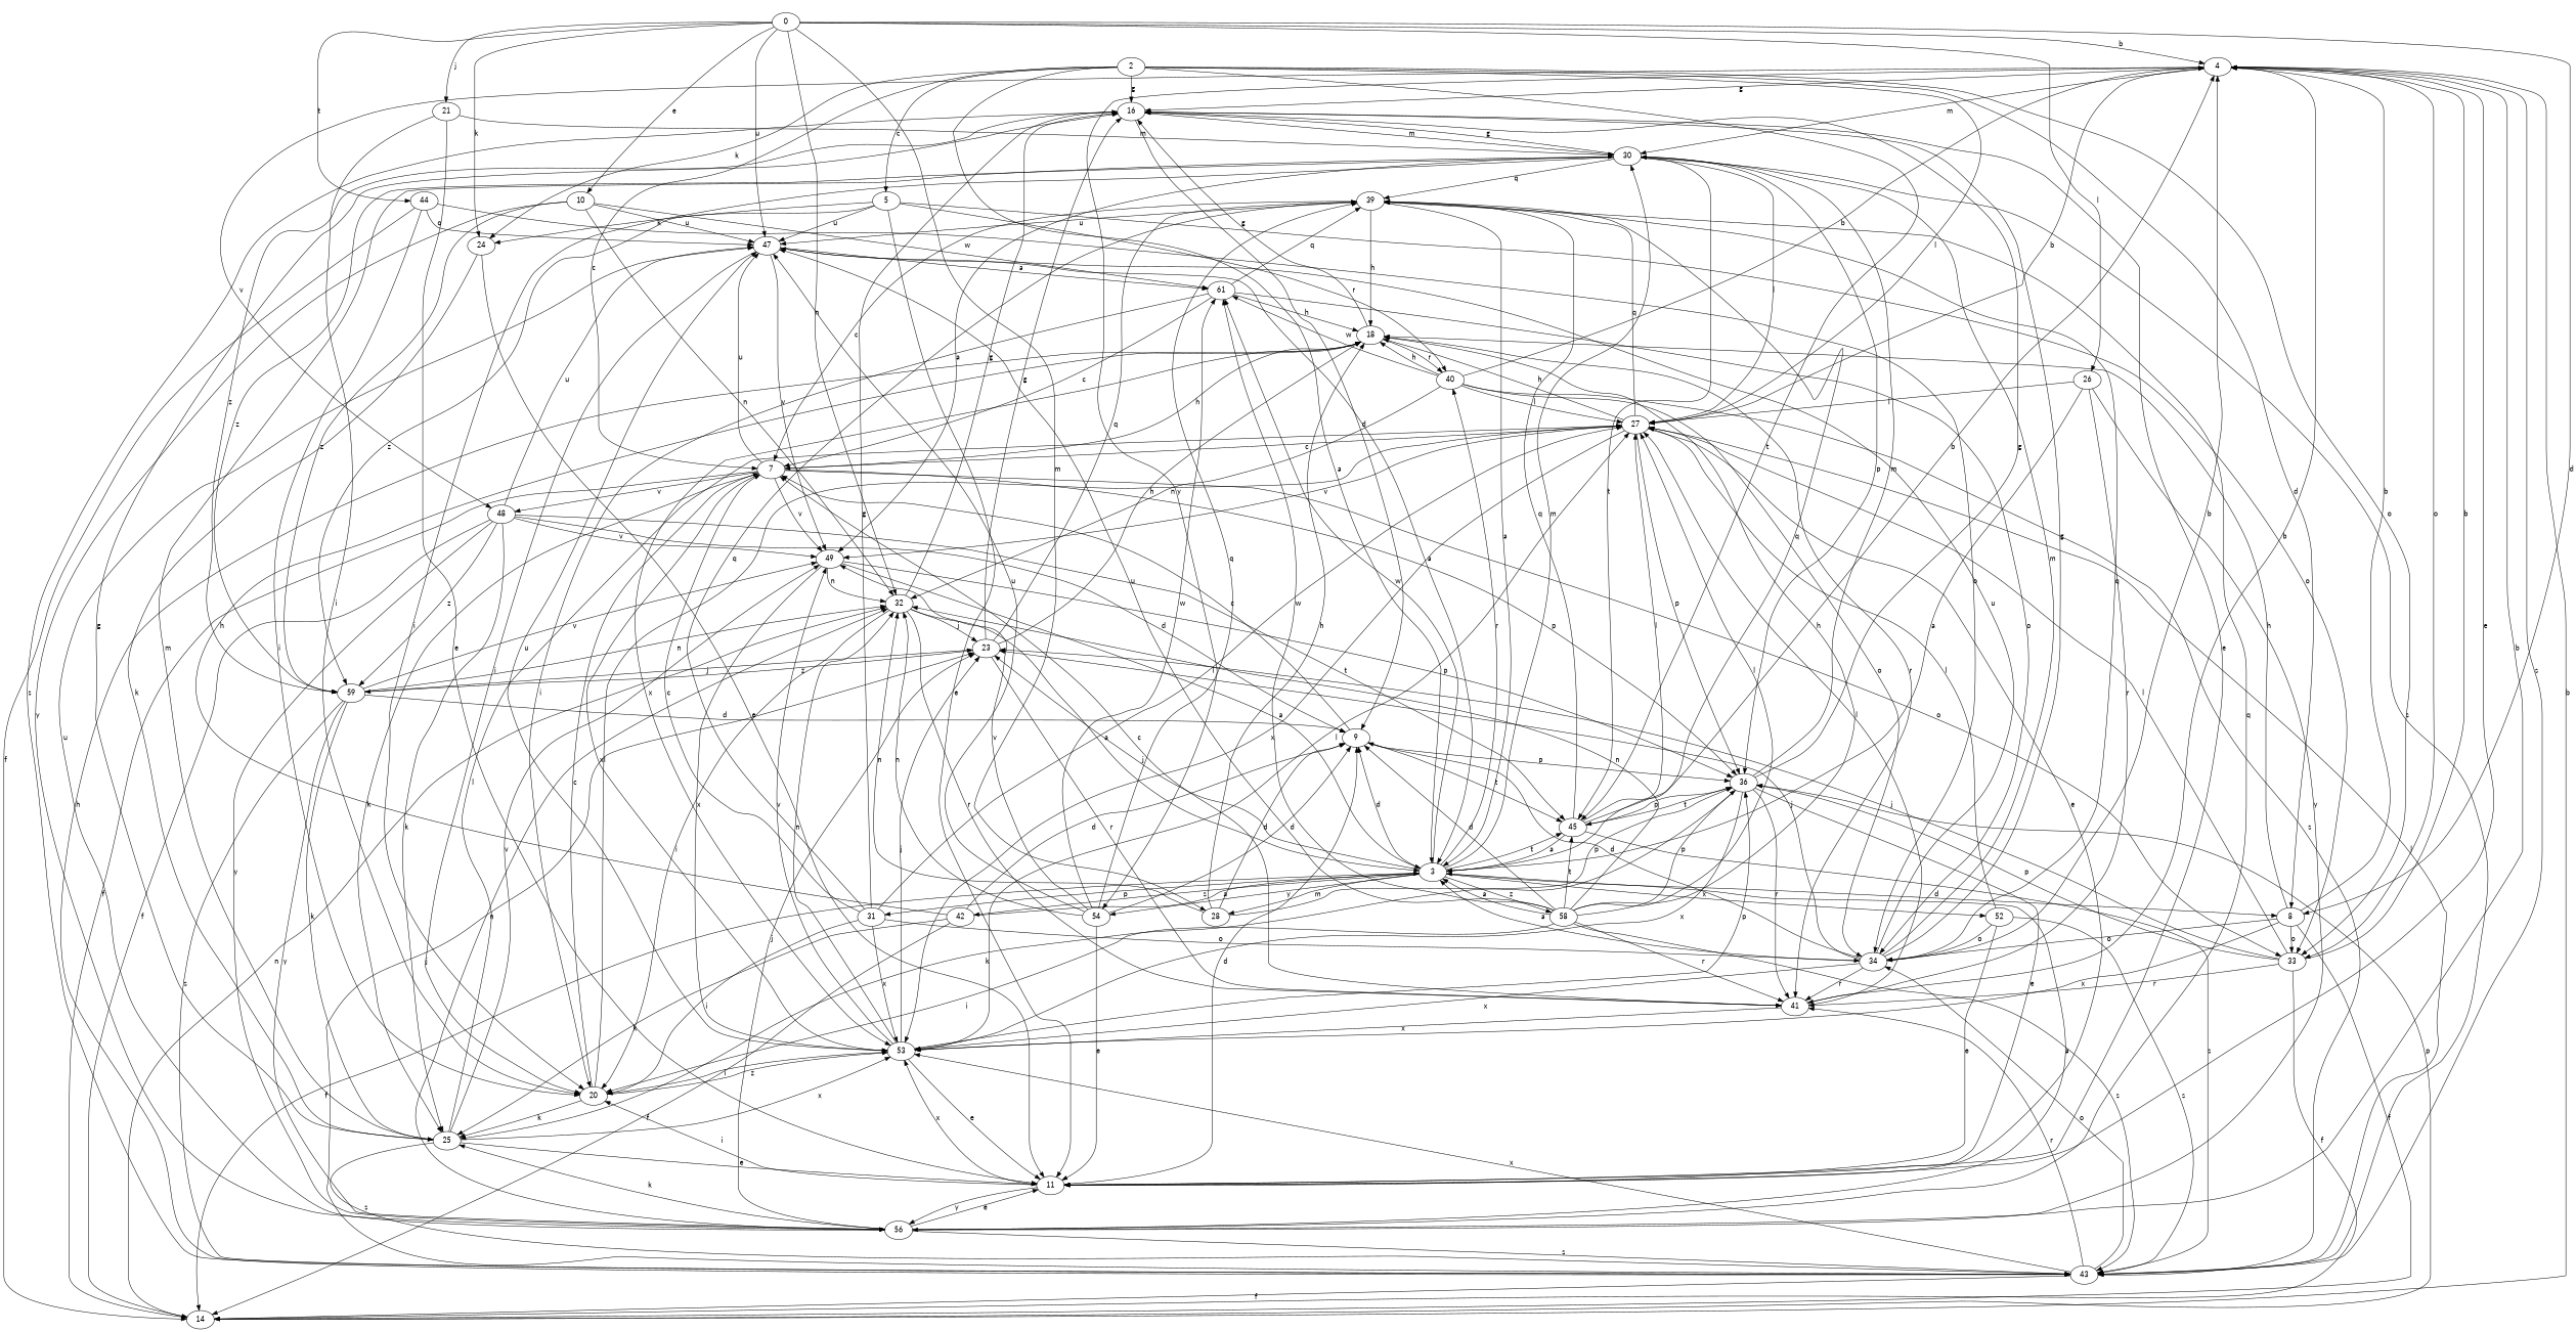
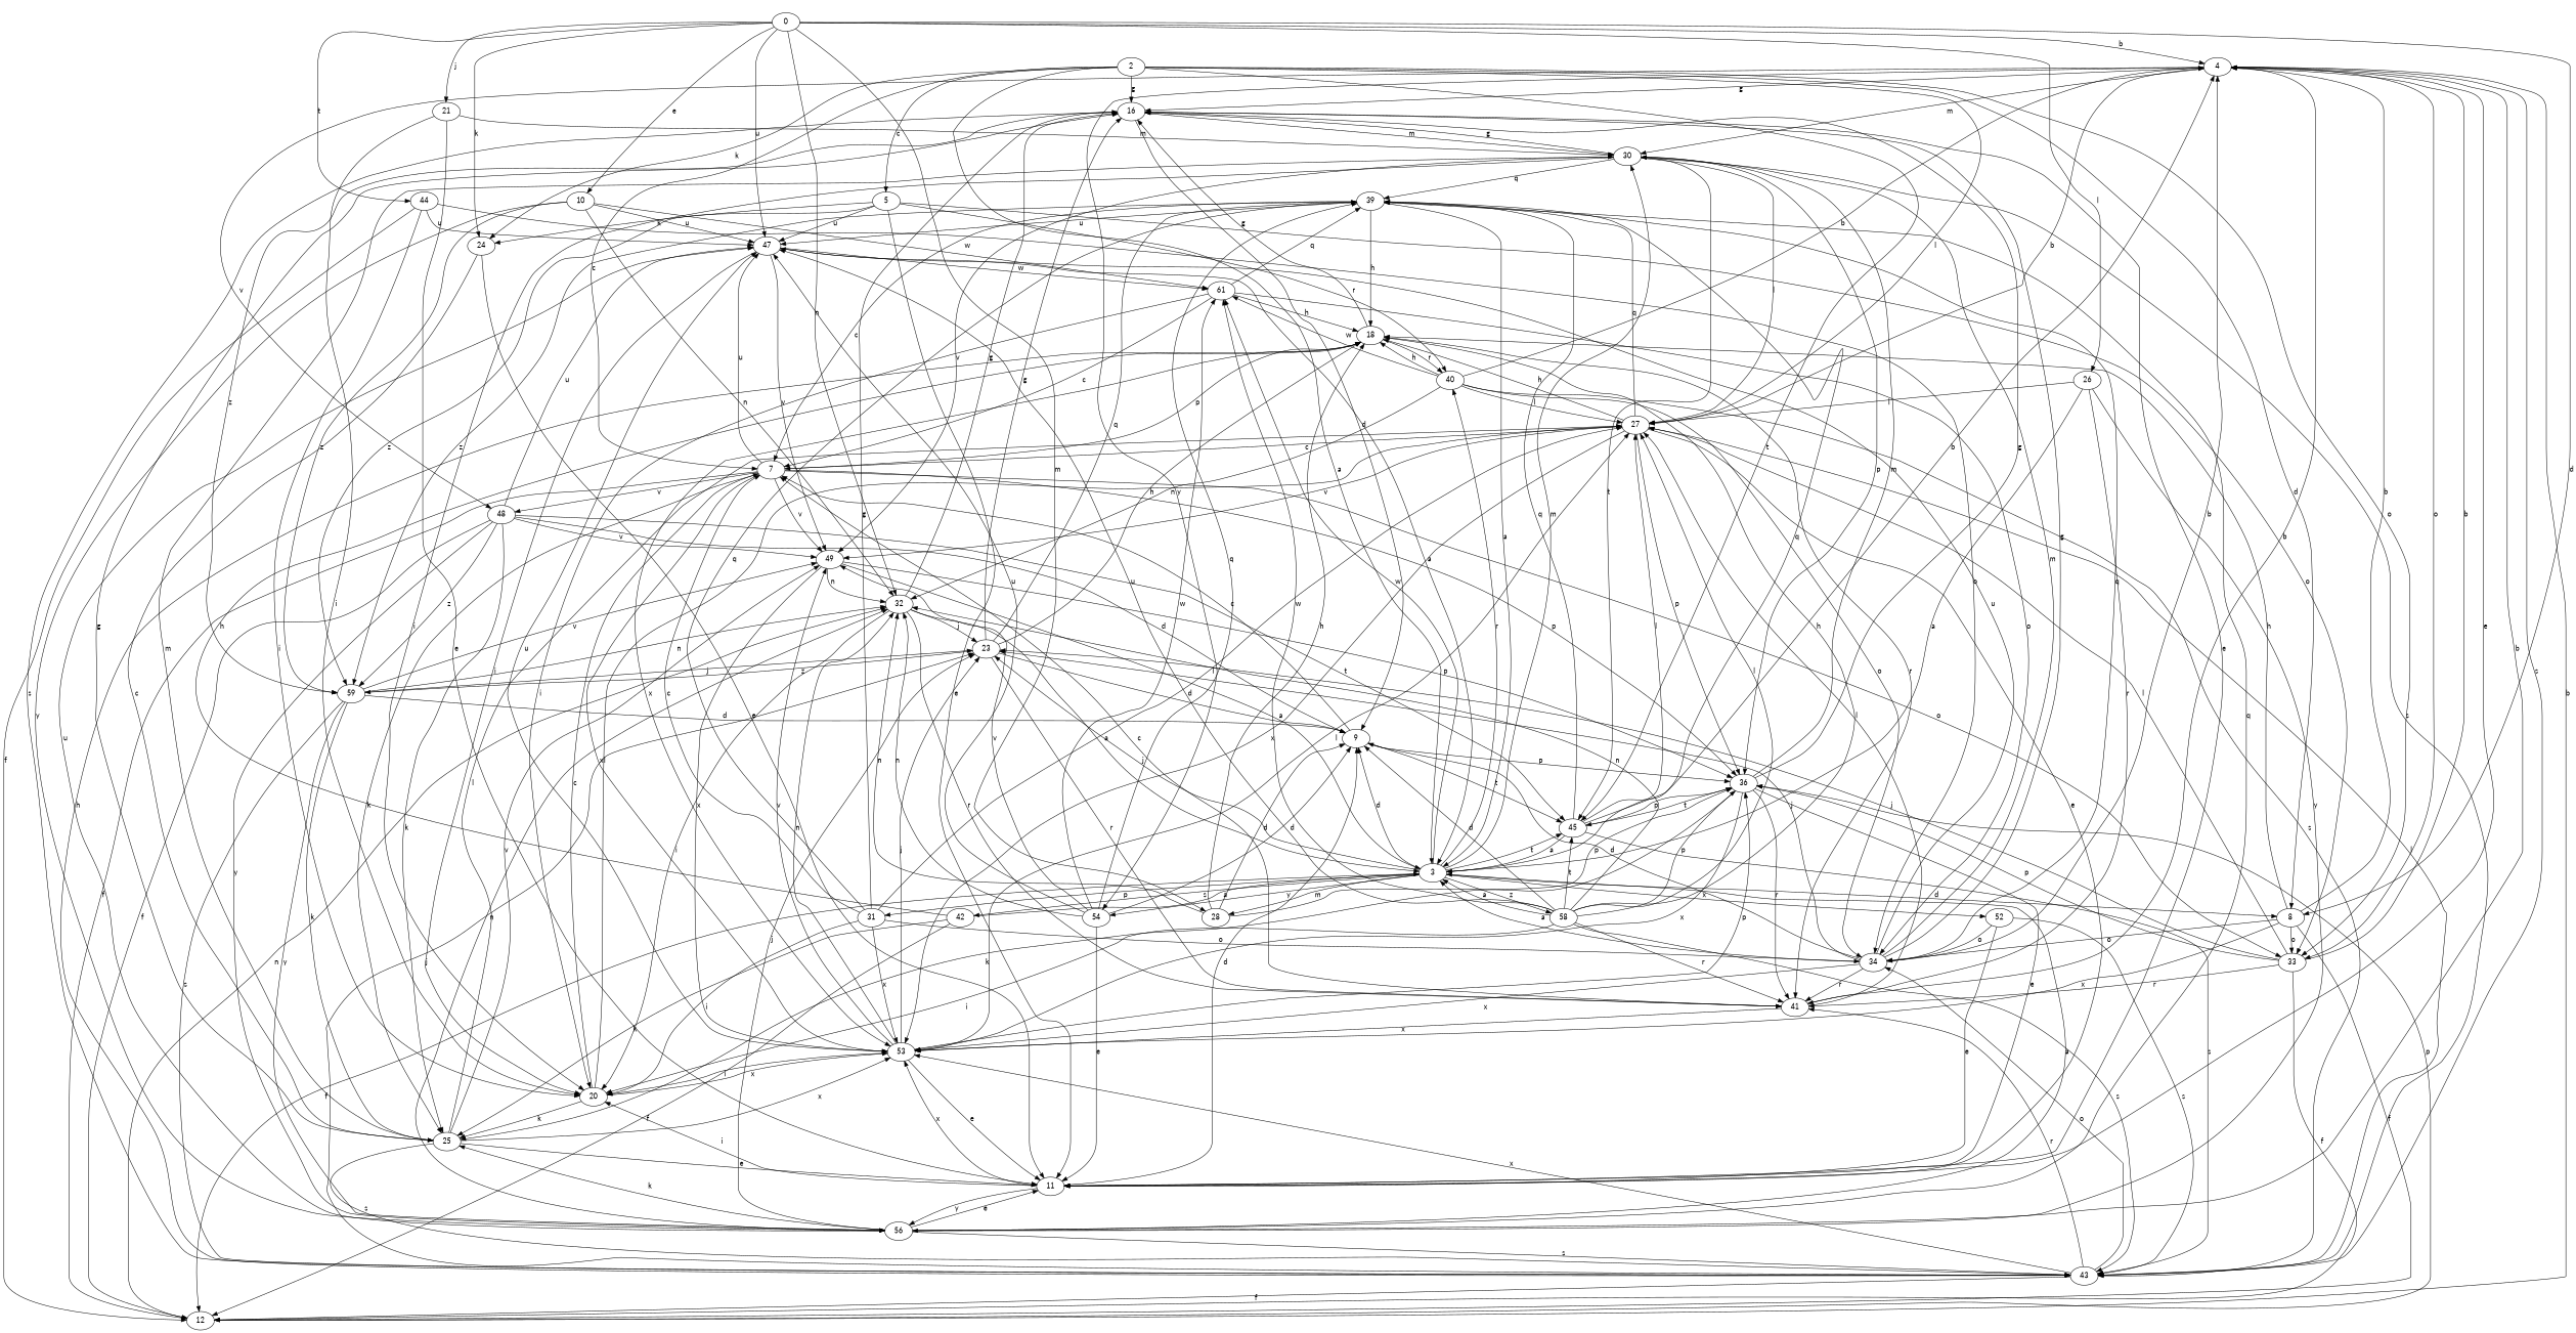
  strict digraph {
    fontname=Lato
    node [fontname=Lato]
    edge [fontname=Lato]
    0
    4
    8
    10
    21
    24
    26
    28
    32
    44
    47
    16
    33
    30
    54
    11
    43
    48
-   14
+   14 [label=12]
    18
    53
    34
    n23 [label=61]
    59
    56
    20
    25
    3
    27
    41
    9
    36
    23
    40
    49
    2
    5
    7
    45
    n40 [label=31]
    39
    42
    52
    58
    0 -> 4 [label=b]
    0 -> 8 [label=d]
    0 -> 10 [label=e]
    0 -> 21 [label=j]
    0 -> 24 [label=k]
    0 -> 26 [label=l]
    0 -> 28 [label=m]
    0 -> 32 [label=n]
    0 -> 44 [label=t]
    0 -> 47 [label=u]
    4 -> 16 [label=g]
    4 -> 33 [label=o]
    4 -> 30 [label=m]
    4 -> 54 [label=y]
    4 -> 11 [label=e]
    4 -> 43 [label=s]
    4 -> 48 [label=v]
    8 -> 4 [label=b]
    8 -> 33 [label=o]
    8 -> 14 [label=f]
    8 -> 18 [label=h]
    8 -> 53 [label=x]
    8 -> 34 [label=o]
    10 -> 32 [label=n]
    10 -> 47 [label=u]
    10 -> n23 [label=w]
    10 -> 59 [label=z]
    10 -> 56 [label=y]
    21 -> 30 [label=m]
    21 -> 11 [label=e]
    21 -> 20 [label=i]
    24 -> 11 [label=e]
-   24 -> 25 [label=k]
+   24 -> 25 [label=c]
    26 -> 56 [label=y]
    26 -> 3 [label=a]
    26 -> 27 [label=l]
    26 -> 41 [label=r]
    28 -> 32 [label=n]
    28 -> 18 [label=h]
    28 -> 9 [label=d]
    28 -> 36 [label=p]
    32 -> 16 [label=g]
    32 -> 20 [label=i]
    32 -> 3 [label=a]
    32 -> 41 [label=r]
    32 -> 23 [label=j]
-   44 -> 47 [label=o]
+   44 -> 47 [label=u]
    44 -> 14 [label=f]
    44 -> 34 [label=o]
    44 -> 20 [label=i]
-   47 -> n23 [label=a]
+   47 -> n23 [label=w]
    47 -> 20 [label=i]
    47 -> 3 [label=a]
    47 -> 49 [label=v]
    16 -> 30 [label=m]
    16 -> 11 [label=e]
    16 -> 43 [label=s]
    16 -> 59 [label=z]
    16 -> 9 [label=d]
    33 -> 4 [label=b]
    33 -> 14 [label=f]
    33 -> 27 [label=l]
    33 -> 41 [label=r]
    33 -> 36 [label=p]
    33 -> 23 [label=j]
    30 -> 16 [label=g]
    30 -> 43 [label=s]
-   30 -> 59 [label=z]
+   39 -> 59 [label=z]
    30 -> 20 [label=i]
    30 -> 27 [label=l]
    30 -> 36 [label=p]
-   30 -> 49 [label=a]
+   30 -> 49 [label=v]
    30 -> 45 [label=t]
    30 -> 39 [label=q]
    54 -> 32 [label=n]
    54 -> 47 [label=u]
    54 -> 11 [label=e]
    54 -> n23 [label=w]
    54 -> 9 [label=d]
    54 -> 49 [label=v]
    54 -> 39 [label=q]
    11 -> 53 [label=x]
    11 -> 56 [label=y]
    11 -> 20 [label=i]
    11 -> 9 [label=d]
    43 -> 14 [label=f]
    43 -> 18 [label=h]
    43 -> 53 [label=x]
    43 -> 34 [label=o]
    43 -> 27 [label=l]
    43 -> 41 [label=r]
    43 -> 23 [label=j]
    48 -> 47 [label=u]
    48 -> 14 [label=f]
    48 -> 59 [label=z]
    48 -> 56 [label=y]
    48 -> 25 [label=k]
    48 -> 9 [label=d]
    48 -> 49 [label=v]
    48 -> 45 [label=t]
    14 -> 4 [label=b]
    14 -> 32 [label=n]
    14 -> 36 [label=p]
    18 -> 16 [label=g]
    18 -> 53 [label=x]
    18 -> 41 [label=r]
    18 -> 40 [label=r]
    53 -> 32 [label=n]
    53 -> 47 [label=u]
    53 -> 11 [label=e]
    53 -> 20 [label=i]
    53 -> 27 [label=l]
    53 -> 36 [label=p]
    53 -> 23 [label=j]
    53 -> 49 [label=v]
    34 -> 4 [label=b]
    34 -> 47 [label=u]
    34 -> 16 [label=g]
    34 -> 30 [label=m]
    34 -> 53 [label=x]
    34 -> 3 [label=a]
    34 -> 41 [label=r]
    34 -> 9 [label=d]
    34 -> 23 [label=j]
    34 -> 39 [label=q]
    n23 -> 18 [label=h]
    n23 -> 34 [label=o]
    n23 -> 20 [label=i]
    n23 -> 7 [label=c]
    n23 -> 39 [label=q]
    59 -> 32 [label=n]
    59 -> 43 [label=s]
    59 -> 56 [label=y]
    59 -> 25 [label=k]
    59 -> 9 [label=d]
    59 -> 23 [label=j]
    59 -> 49 [label=v]
    56 -> 4 [label=b]
    56 -> 32 [label=n]
    56 -> 47 [label=u]
    56 -> 11 [label=e]
    56 -> 43 [label=s]
    56 -> 25 [label=k]
    56 -> 3 [label=a]
    56 -> 23 [label=j]
    56 -> 39 [label=q]
-   20 -> 53 [label=z]
+   20 -> 53 [label=x]
    20 -> 25 [label=k]
    20 -> 27 [label=l]
    20 -> 7 [label=c]
    25 -> 16 [label=g]
    25 -> 30 [label=m]
    25 -> 11 [label=e]
    25 -> 43 [label=s]
    25 -> 53 [label=x]
    25 -> 27 [label=l]
    25 -> 49 [label=v]
    3 -> 8 [label=d]
    3 -> 28 [label=m]
    3 -> 30 [label=m]
    3 -> 54 [label=y]
    3 -> 14 [label=f]
    3 -> n23 [label=w]
    3 -> 9 [label=d]
    3 -> 23 [label=j]
    3 -> 40 [label=r]
    3 -> 45 [label=t]
    3 -> n40 [label=p]
    3 -> 39 [label=q]
    3 -> 42 [label=s]
    3 -> 52 [label=x]
    3 -> 58 [label=z]
    27 -> 4 [label=b]
    27 -> 11 [label=e]
    27 -> 18 [label=h]
    27 -> 53 [label=x]
    27 -> 36 [label=p]
    27 -> 49 [label=v]
    27 -> 7 [label=c]
    27 -> 39 [label=q]
    41 -> 4 [label=b]
    41 -> 53 [label=x]
    41 -> 27 [label=l]
    41 -> 7 [label=c]
    9 -> 36 [label=p]
    9 -> 7 [label=c]
    9 -> 45 [label=t]
    36 -> 16 [label=g]
    36 -> 30 [label=m]
    36 -> 11 [label=e]
    36 -> 53 [label=x]
    36 -> 25 [label=k]
    36 -> 41 [label=r]
    36 -> 45 [label=t]
    23 -> 16 [label=g]
    23 -> 18 [label=h]
    23 -> 59 [label=z]
    23 -> 41 [label=r]
-   42 -> 9 [label=d]
+   23 -> 9 [label=d]
    23 -> 39 [label=q]
    40 -> 4 [label=b]
    40 -> 32 [label=n]
    40 -> 43 [label=s]
    40 -> 18 [label=h]
    40 -> 34 [label=o]
    40 -> n23 [label=w]
    40 -> 27 [label=l]
    49 -> 32 [label=n]
    49 -> 53 [label=x]
    49 -> 3 [label=a]
    49 -> 36 [label=p]
    2 -> 8 [label=d]
    2 -> 24 [label=k]
    2 -> 16 [label=g]
    2 -> 33 [label=o]
    2 -> 3 [label=a]
    2 -> 27 [label=l]
    2 -> 5 [label=c]
    2 -> 7 [label=c]
    2 -> 45 [label=t]
    5 -> 24 [label=k]
    5 -> 47 [label=u]
    5 -> 33 [label=o]
    5 -> 11 [label=e]
    5 -> 59 [label=z]
    5 -> 40 [label=r]
    7 -> 47 [label=u]
    7 -> 33 [label=o]
    7 -> 48 [label=v]
    7 -> 14 [label=f]
-   7 -> 18 [label=h]
+   7 -> 18 [label=p]
    7 -> 53 [label=x]
    7 -> 25 [label=k]
    7 -> 36 [label=p]
    7 -> 49 [label=v]
    45 -> 4 [label=b]
    45 -> 43 [label=s]
    45 -> 3 [label=a]
    45 -> 27 [label=l]
    45 -> 36 [label=p]
    45 -> 39 [label=q]
    n40 -> 16 [label=g]
    n40 -> 53 [label=x]
    n40 -> 34 [label=o]
    n40 -> 20 [label=i]
    n40 -> 27 [label=l]
    n40 -> 7 [label=c]
    n40 -> 39 [label=q]
    39 -> 47 [label=u]
    39 -> 18 [label=h]
    39 -> 3 [label=a]
    39 -> 7 [label=c]
    42 -> 14 [label=f]
    42 -> 18 [label=h]
    42 -> 25 [label=k]
    42 -> 3 [label=a]
    52 -> 11 [label=e]
    52 -> 43 [label=s]
    52 -> 34 [label=o]
-   52 -> 27 [label=l]
    58 -> 32 [label=n]
    58 -> 47 [label=u]
    58 -> 43 [label=s]
    58 -> 18 [label=h]
    58 -> n23 [label=w]
    58 -> 20 [label=i]
    58 -> 3 [label=a]
    58 -> 27 [label=l]
    58 -> 41 [label=r]
    58 -> 9 [label=d]
    58 -> 36 [label=p]
    58 -> 45 [label=t]
  }
